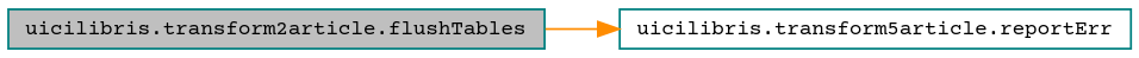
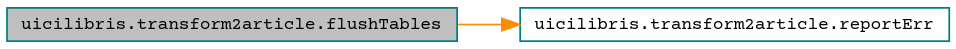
  digraph {
    rankdir=LR
    fontname="Courier Prime"
    node [color=teal fontname="Courier Prime" fontsize=10 shape=record style=filled]
    n1 [fillcolor=grey75 fontcolor=black height=0.2 label="uicilibris.transform2article.flushTables" width=0.4]
-   n2 [fillcolor=white height=0.2 label="uicilibris.transform5article.reportErr" width=0.4]
+   n2 [fillcolor=white height=0.2 label="uicilibris.transform2article.reportErr" width=0.4]
    n1 -> n2 [color=darkorange fontname="Courier Prime" fontsize=10 labelfontname=FreeSans labelfontsize=10 style=solid]
  }
